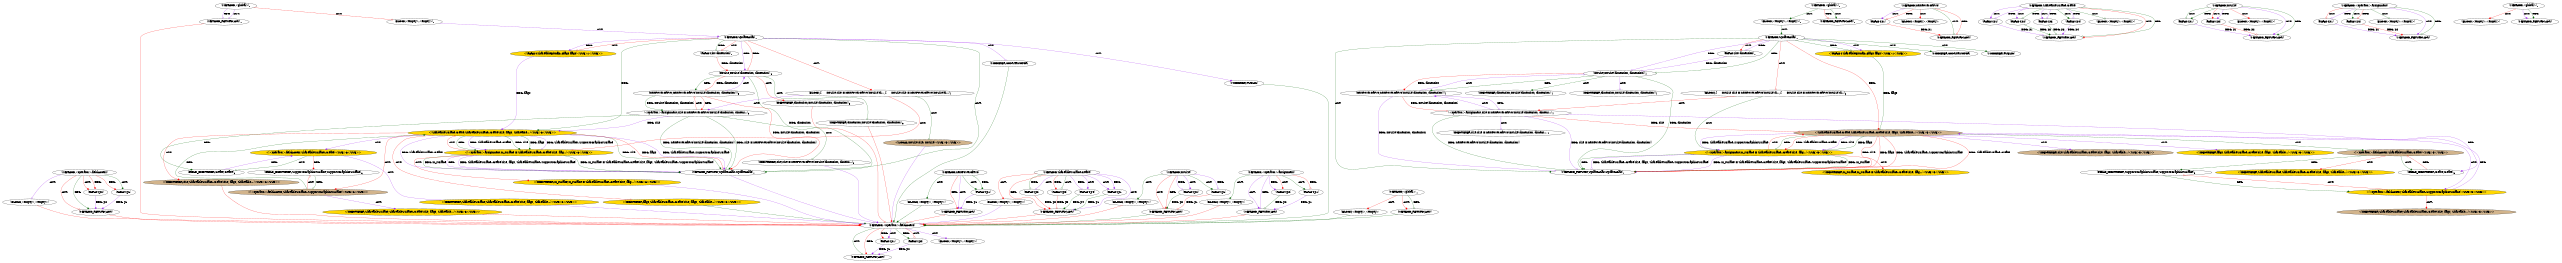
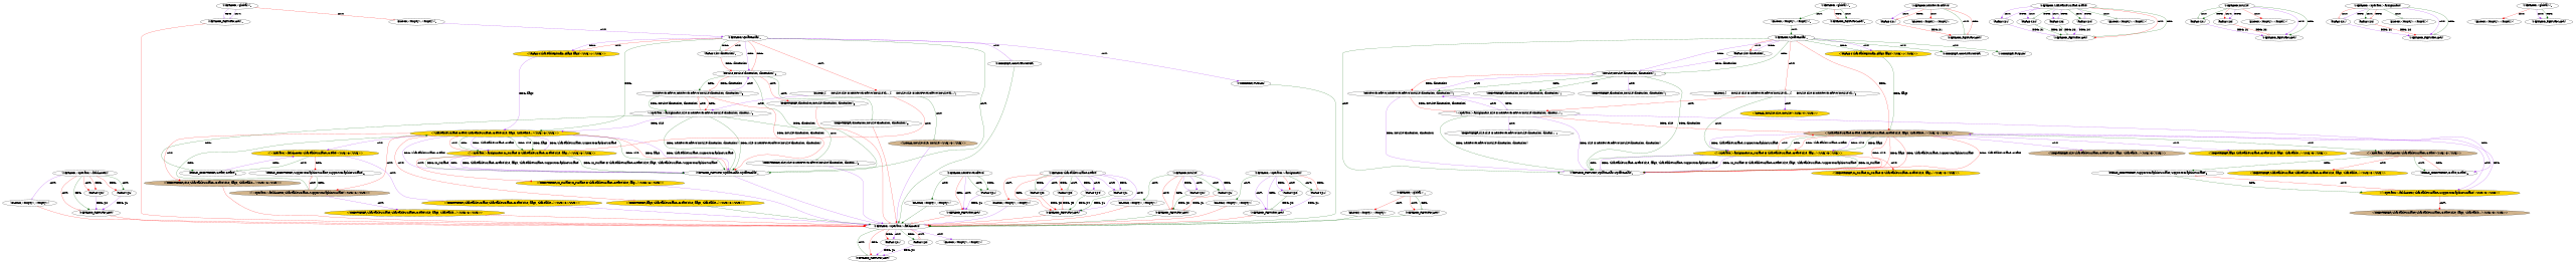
  digraph {
    edge [color=purple arrowhead=odot]
    n1 [label=<(METHOD,&lt;operator&gt;.fieldAccess)>]
    n2 [label=<(PARAM,p1)>]
    n3 [label=<(PARAM,p2)>]
    n4 [label=<(BLOCK,&lt;empty&gt;,&lt;empty&gt;)>]
    n5 [label=<(METHOD_RETURN,ANY)>]
    n6 [label=<(METHOD,&lt;global&gt;)<SUB>1</SUB>>]
    n7 [label=<(BLOCK,&lt;empty&gt;,&lt;empty&gt;)<SUB>1</SUB>>]
    n8 [label=<(METHOD_RETURN,ANY)<SUB>1</SUB>>]
    n9 [label=<(METHOD,UpdateAtlas)<SUB>1</SUB>>]
    n10 [label=<(PARAM,int dimension)<SUB>1</SUB>>]
    n11 [label="<(PARAM,ShareableBitmap::Flags flags)<SUB>1</SUB>>" style=filled fillcolor=gold]
    n12 [label=<(BLOCK,{      IntSize size = nextPowerOfTwo(IntSize(di...,{      IntSize size = nextPowerOfTwo(IntSize(di...)<SUB>3</SUB>>]
    n13 [label=<(IntSize,IntSize(dimension, dimension))<SUB>4</SUB>>]
    n14 [label="<(ShareableSurface.create,ShareableSurface::create(size, flags, Shareable...)<SUB>5</SUB>>" style=filled fillcolor=tan]
    n15 [label=<(MODIFIER,CONSTRUCTOR)>]
    n16 [label=<(MODIFIER,PUBLIC)>]
    n17 [label=<(METHOD_RETURN,UpdateAtlas.UpdateAtlas)<SUB>1</SUB>>]
+   n18 [label="<(LOCAL,IntSize size: IntSize)<SUB>4</SUB>>" style=filled fillcolor=gold]
    n19 [label=<(&lt;operator&gt;.assignment,size = nextPowerOfTwo(IntSize(dimension, dimens...)<SUB>4</SUB>>]
    n20 [label="<(&lt;operator&gt;.assignment,m_surface = ShareableSurface::create(size, flag...)<SUB>5</SUB>>" style=filled fillcolor=gold]
    n21 [label=<(IDENTIFIER,size,size = nextPowerOfTwo(IntSize(dimension, dimens...)<SUB>4</SUB>>]
    n22 [label=<(nextPowerOfTwo,nextPowerOfTwo(IntSize(dimension, dimension)))<SUB>4</SUB>>]
    n23 [label=<(FIELD_IDENTIFIER,create,create)<SUB>5</SUB>>]
    n24 [label=<(IDENTIFIER,dimension,IntSize(dimension, dimension))<SUB>4</SUB>>]
    n25 [label=<(IDENTIFIER,dimension,IntSize(dimension, dimension))<SUB>4</SUB>>]
    n26 [label="<(IDENTIFIER,m_surface,m_surface = ShareableSurface::create(size, flag...)<SUB>5</SUB>>" style=filled fillcolor=gold]
    n27 [label="<(&lt;operator&gt;.fieldAccess,ShareableSurface::create)<SUB>5</SUB>>" style=filled fillcolor=tan]
    n28 [label="<(IDENTIFIER,size,ShareableSurface::create(size, flags, Shareable...)<SUB>5</SUB>>" style=filled fillcolor=tan]
    n29 [label="<(IDENTIFIER,flags,ShareableSurface::create(size, flags, Shareable...)<SUB>5</SUB>>" style=filled fillcolor=gold]
    n30 [label="<(&lt;operator&gt;.fieldAccess,ShareableSurface::SupportsGraphicsSurface)<SUB>5</SUB>>" style=filled fillcolor=gold]
    n31 [label="<(IDENTIFIER,ShareableSurface,ShareableSurface::create(size, flags, Shareable...)<SUB>5</SUB>>" style=filled fillcolor=gold]
    n32 [label=<(FIELD_IDENTIFIER,SupportsGraphicsSurface,SupportsGraphicsSurface)<SUB>5</SUB>>]
    n33 [label="<(IDENTIFIER,ShareableSurface,ShareableSurface::create(size, flags, Shareable...)<SUB>5</SUB>>" style=filled fillcolor=tan]
    n34 [label=<(METHOD,nextPowerOfTwo)>]
    n35 [label=<(PARAM,p1)>]
    n36 [label=<(BLOCK,&lt;empty&gt;,&lt;empty&gt;)>]
    n37 [label=<(METHOD_RETURN,ANY)>]
    n38 [label=<(METHOD,ShareableSurface.create)>]
    n39 [label=<(PARAM,p1)>]
    n40 [label=<(PARAM,p2)>]
    n41 [label=<(PARAM,p3)>]
    n42 [label=<(PARAM,p4)>]
    n43 [label=<(BLOCK,&lt;empty&gt;,&lt;empty&gt;)>]
    n44 [label=<(METHOD_RETURN,ANY)>]
    n45 [label=<(METHOD,IntSize)>]
    n46 [label=<(PARAM,p1)>]
    n47 [label=<(PARAM,p2)>]
    n48 [label=<(BLOCK,&lt;empty&gt;,&lt;empty&gt;)>]
    n49 [label=<(METHOD_RETURN,ANY)>]
    n50 [label=<(METHOD,&lt;operator&gt;.assignment)>]
    n51 [label=<(PARAM,p1)>]
    n52 [label=<(PARAM,p2)>]
    n53 [label=<(BLOCK,&lt;empty&gt;,&lt;empty&gt;)>]
    n54 [label=<(METHOD_RETURN,ANY)>]
    n55 [label=<(METHOD,&lt;global&gt;)<SUB>1</SUB>>]
    n56 [label=<(BLOCK,&lt;empty&gt;,&lt;empty&gt;)>]
    n57 [label=<(METHOD_RETURN,ANY)>]
    n58 [label=<(METHOD,&lt;operator&gt;.fieldAccess)>]
    n59 [label=<(PARAM,p1)>]
    n60 [label=<(PARAM,p2)>]
    n61 [label=<(BLOCK,&lt;empty&gt;,&lt;empty&gt;)>]
    n62 [label=<(METHOD_RETURN,ANY)>]
    n63 [label=<(METHOD,&lt;global&gt;)<SUB>1</SUB>>]
    n64 [label=<(BLOCK,&lt;empty&gt;,&lt;empty&gt;)<SUB>1</SUB>>]
    n65 [label=<(METHOD_RETURN,ANY)<SUB>1</SUB>>]
    n66 [label=<(METHOD,UpdateAtlas)<SUB>1</SUB>>]
    n67 [label=<(PARAM,int dimension)<SUB>1</SUB>>]
    n68 [label="<(PARAM,ShareableBitmap::Flags flags)<SUB>1</SUB>>" style=filled fillcolor=gold]
    n69 [label=<(BLOCK,{      IntSize size = nextPowerOfTwo(IntSize(di...,{      IntSize size = nextPowerOfTwo(IntSize(di...)<SUB>4</SUB>>]
    n70 [label=<(IntSize,IntSize(dimension, dimension))<SUB>5</SUB>>]
    n71 [label="<(ShareableSurface.create,ShareableSurface::create(size, flags, Shareable...)<SUB>6</SUB>>" style=filled fillcolor=gold]
    n72 [label=<(MODIFIER,CONSTRUCTOR)>]
    n73 [label=<(MODIFIER,PUBLIC)>]
    n74 [label=<(METHOD_RETURN,UpdateAtlas.UpdateAtlas)<SUB>1</SUB>>]
    n75 [label="<(LOCAL,IntSize size: IntSize)<SUB>5</SUB>>" style=filled fillcolor=tan]
    n76 [label=<(&lt;operator&gt;.assignment,size = nextPowerOfTwo(IntSize(dimension, dimens...)<SUB>5</SUB>>]
    n77 [label="<(&lt;operator&gt;.assignment,m_surface = ShareableSurface::create(size, flag...)<SUB>6</SUB>>" style=filled fillcolor=gold]
    n78 [label=<(IDENTIFIER,size,size = nextPowerOfTwo(IntSize(dimension, dimens...)<SUB>5</SUB>>]
    n79 [label=<(nextPowerOfTwo,nextPowerOfTwo(IntSize(dimension, dimension)))<SUB>5</SUB>>]
    n80 [label=<(FIELD_IDENTIFIER,create,create)<SUB>6</SUB>>]
    n81 [label=<(IDENTIFIER,dimension,IntSize(dimension, dimension))<SUB>5</SUB>>]
    n82 [label=<(IDENTIFIER,dimension,IntSize(dimension, dimension))<SUB>5</SUB>>]
    n83 [label="<(IDENTIFIER,m_surface,m_surface = ShareableSurface::create(size, flag...)<SUB>6</SUB>>" style=filled fillcolor=gold]
    n84 [label="<(&lt;operator&gt;.fieldAccess,ShareableSurface::create)<SUB>6</SUB>>" style=filled fillcolor=gold]
    n85 [label="<(IDENTIFIER,size,ShareableSurface::create(size, flags, Shareable...)<SUB>6</SUB>>" style=filled fillcolor=tan]
    n86 [label="<(IDENTIFIER,flags,ShareableSurface::create(size, flags, Shareable...)<SUB>6</SUB>>" style=filled fillcolor=gold]
    n87 [label="<(&lt;operator&gt;.fieldAccess,ShareableSurface::SupportsGraphicsSurface)<SUB>6</SUB>>" style=filled fillcolor=tan]
    n88 [label="<(IDENTIFIER,ShareableSurface,ShareableSurface::create(size, flags, Shareable...)<SUB>6</SUB>>" style=filled fillcolor=gold]
    n89 [label=<(FIELD_IDENTIFIER,SupportsGraphicsSurface,SupportsGraphicsSurface)<SUB>6</SUB>>]
    n90 [label="<(IDENTIFIER,ShareableSurface,ShareableSurface::create(size, flags, Shareable...)<SUB>6</SUB>>" style=filled fillcolor=gold]
    n91 [label=<(METHOD,nextPowerOfTwo)>]
    n92 [label=<(PARAM,p1)>]
    n93 [label=<(BLOCK,&lt;empty&gt;,&lt;empty&gt;)>]
    n94 [label=<(METHOD_RETURN,ANY)>]
    n95 [label=<(METHOD,ShareableSurface.create)>]
    n96 [label=<(PARAM,p1)>]
    n97 [label=<(PARAM,p2)>]
    n98 [label=<(PARAM,p3)>]
    n99 [label=<(PARAM,p4)>]
    n100 [label=<(BLOCK,&lt;empty&gt;,&lt;empty&gt;)>]
    n101 [label=<(METHOD_RETURN,ANY)>]
    n102 [label=<(METHOD,IntSize)>]
    n103 [label=<(PARAM,p1)>]
    n104 [label=<(PARAM,p2)>]
    n105 [label=<(BLOCK,&lt;empty&gt;,&lt;empty&gt;)>]
    n106 [label=<(METHOD_RETURN,ANY)>]
    n107 [label=<(METHOD,&lt;operator&gt;.assignment)>]
    n108 [label=<(PARAM,p1)>]
    n109 [label=<(PARAM,p2)>]
    n110 [label=<(BLOCK,&lt;empty&gt;,&lt;empty&gt;)>]
    n111 [label=<(METHOD_RETURN,ANY)>]
    n112 [label=<(METHOD,&lt;global&gt;)<SUB>1</SUB>>]
    n113 [label=<(BLOCK,&lt;empty&gt;,&lt;empty&gt;)>]
    n114 [label=<(METHOD_RETURN,ANY)>]
    n1 -> n2 [label="AST: " arrowhead=diamond]
    n1 -> n2 [label="DDG: " color=red arrowhead=diamond]
    n1 -> n3 [label="AST: " color=red]
    n1 -> n3 [label="DDG: " color=darkgreen arrowhead=diamond]
    n1 -> n4 [label="AST: " arrowhead=dot]
    n1 -> n5 [label="AST: " color=darkgreen]
    n1 -> n5 [label="CFG: " color=red arrowhead=dot]
    n2 -> n5 [label="DDG: p1" arrowhead=diamond]
    n3 -> n5 [label="DDG: p2" arrowhead=dot]
    n6 -> n7 [label="AST: " color=darkgreen arrowhead=dot]
    n6 -> n8 [label="AST: " color=darkgreen arrowhead=diamond]
    n6 -> n8 [label="CFG: " color=red]
    n7 -> n9 [label="AST: " color=darkgreen arrowhead=diamond]
    n9 -> n10 [label="AST: " color=red arrowhead=dot]
    n9 -> n10 [label="DDG: "]
    n9 -> n11 [label="AST: " arrowhead=dot]
    n9 -> n11 [label="DDG: " color=darkgreen]
    n9 -> n12 [label="AST: " color=red]
    n9 -> n13 [label="CFG: " color=darkgreen]
    n9 -> n13 [label="DDG: "]
    n9 -> n14 [label="DDG: " color=red arrowhead=dot]
    n9 -> n15 [label="AST: " color=darkgreen arrowhead=diamond]
    n9 -> n16 [label="AST: " color=darkgreen arrowhead=diamond]
    n9 -> n17 [label="AST: " color=darkgreen arrowhead=dot]
    n10 -> n13 [label="DDG: dimension"]
    n11 -> n14 [label="DDG: flags" color=darkgreen]
+   n12 -> n18 [label="AST: " arrowhead=diamond]
    n12 -> n19 [label="AST: " color=red arrowhead=diamond]
    n12 -> n20 [label="AST: " color=darkgreen arrowhead=dot]
    n13 -> n17 [label="DDG: dimension" color=darkgreen arrowhead=dot]
    n13 -> n22 [label="CFG: " color=darkgreen arrowhead=diamond]
    n13 -> n22 [label="DDG: dimension" color=red arrowhead=dot]
    n13 -> n24 [label="AST: " color=darkgreen arrowhead=dot]
    n13 -> n25 [label="AST: "]
    n14 -> n17 [label="DDG: ShareableSurface::create" color=red]
    n14 -> n17 [label="DDG: size" color=red]
    n14 -> n17 [label="DDG: flags" color=red]
    n14 -> n17 [label="DDG: ShareableSurface::SupportsGraphicsSurface" color=red]
    n14 -> n20 [label="CFG: " color=darkgreen]
    n14 -> n20 [label="DDG: ShareableSurface::create" color=red arrowhead=dot]
    n14 -> n20 [label="DDG: size" arrowhead=dot]
    n14 -> n20 [label="DDG: flags" color=darkgreen]
    n14 -> n20 [label="DDG: ShareableSurface::SupportsGraphicsSurface" arrowhead=dot]
    n14 -> n27 [label="AST: " color=darkgreen arrowhead=dot]
    n14 -> n28 [label="AST: " arrowhead=diamond]
    n14 -> n29 [label="AST: " arrowhead=dot]
    n14 -> n30 [label="AST: " arrowhead=dot]
    n19 -> n14 [label="DDG: size" color=red]
    n19 -> n17 [label="DDG: nextPowerOfTwo(IntSize(dimension, dimension))" color=darkgreen]
    n19 -> n17 [label="DDG: size = nextPowerOfTwo(IntSize(dimension, dimension))"]
    n19 -> n21 [label="AST: "]
    n19 -> n22 [label="AST: " arrowhead=diamond]
    n19 -> n23 [label="CFG: " arrowhead=diamond]
    n20 -> n14 [label="AST: " color=red arrowhead=dot]
    n20 -> n17 [label="CFG: " color=darkgreen arrowhead=dot]
    n20 -> n17 [label="DDG: ShareableSurface::create(size, flags, ShareableSurface::SupportsGraphicsSurface)"]
    n20 -> n17 [label="DDG: m_surface = ShareableSurface::create(size, flags, ShareableSurface::SupportsGraphicsSurface)" arrowhead=diamond]
    n20 -> n17 [label="DDG: m_surface" color=darkgreen arrowhead=diamond]
    n20 -> n26 [label="AST: " color=red arrowhead=diamond]
    n22 -> n13 [label="AST: "]
    n22 -> n17 [label="DDG: IntSize(dimension, dimension)"]
    n22 -> n19 [label="CFG: "]
    n22 -> n19 [label="DDG: IntSize(dimension, dimension)" color=red]
    n23 -> n27 [label="CFG: " color=red]
    n27 -> n23 [label="AST: " color=darkgreen arrowhead=dot]
    n27 -> n31 [label="AST: " color=red arrowhead=dot]
    n27 -> n32 [label="CFG: " color=darkgreen arrowhead=dot]
    n30 -> n14 [label="CFG: " arrowhead=dot]
    n30 -> n32 [label="AST: " color=red]
    n30 -> n33 [label="AST: " color=red arrowhead=diamond]
    n32 -> n30 [label="CFG: " color=darkgreen arrowhead=diamond]
    n34 -> n35 [label="AST: " arrowhead=dot]
    n34 -> n35 [label="DDG: " color=red]
    n34 -> n36 [label="AST: " color=red arrowhead=diamond]
    n34 -> n37 [label="AST: " color=darkgreen]
    n34 -> n37 [label="CFG: " color=red]
    n35 -> n37 [label="DDG: p1" color=red arrowhead=diamond]
    n38 -> n39 [label="AST: " arrowhead=diamond]
    n38 -> n39 [label="DDG: "]
    n38 -> n40 [label="AST: " arrowhead=dot]
    n38 -> n40 [label="DDG: " color=darkgreen]
    n38 -> n41 [label="AST: " arrowhead=dot]
    n38 -> n41 [label="DDG: "]
    n38 -> n42 [label="AST: " color=darkgreen arrowhead=diamond]
    n38 -> n42 [label="DDG: "]
    n38 -> n43 [label="AST: " color=darkgreen]
    n38 -> n44 [label="AST: " color=red arrowhead=dot]
    n38 -> n44 [label="CFG: " color=darkgreen]
    n39 -> n44 [label="DDG: p1"]
    n40 -> n44 [label="DDG: p2" color=darkgreen arrowhead=dot]
    n41 -> n44 [label="DDG: p3" color=darkgreen]
    n42 -> n44 [label="DDG: p4" arrowhead=diamond]
    n45 -> n46 [label="AST: " color=darkgreen]
    n45 -> n46 [label="DDG: " color=darkgreen arrowhead=diamond]
    n45 -> n47 [label="AST: " color=red arrowhead=dot]
    n45 -> n47 [label="DDG: " arrowhead=dot]
    n45 -> n48 [label="AST: " color=red arrowhead=diamond]
    n45 -> n49 [label="AST: " arrowhead=diamond]
    n45 -> n49 [label="CFG: " color=darkgreen arrowhead=dot]
    n46 -> n49 [label="DDG: p1" arrowhead=dot]
    n47 -> n49 [label="DDG: p2" color=red]
    n50 -> n51 [label="AST: " color=red]
    n50 -> n51 [label="DDG: "]
    n50 -> n52 [label="AST: " color=darkgreen arrowhead=dot]
    n50 -> n52 [label="DDG: " color=red]
    n50 -> n53 [label="AST: " color=darkgreen]
    n50 -> n54 [label="AST: " arrowhead=diamond]
    n50 -> n54 [label="CFG: " color=darkgreen]
    n51 -> n54 [label="DDG: p1" arrowhead=dot]
    n52 -> n54 [label="DDG: p2" color=red arrowhead=dot]
    n55 -> n56 [label="AST: " color=red arrowhead=diamond]
    n55 -> n57 [label="AST: " arrowhead=diamond]
    n55 -> n57 [label="CFG: " color=darkgreen arrowhead=diamond]
    n58 -> n59 [label="AST: " color=darkgreen arrowhead=dot]
    n58 -> n59 [label="DDG: " color=red arrowhead=diamond]
    n58 -> n60 [label="AST: " color=red arrowhead=diamond]
    n58 -> n60 [label="DDG: " color=red arrowhead=diamond]
    n58 -> n61 [label="AST: "]
    n58 -> n62 [label="AST: " color=red]
    n58 -> n62 [label="CFG: " color=darkgreen arrowhead=diamond]
    n59 -> n62 [label="DDG: p1" arrowhead=diamond]
    n60 -> n62 [label="DDG: p2" arrowhead=dot]
    n61 -> n1 [color=red arrowhead=dot]
    n62 -> n1 [color=red arrowhead=dot]
    n63 -> n64 [label="AST: " color=red]
    n63 -> n65 [label="AST: "]
    n63 -> n65 [label="CFG: "]
    n64 -> n66 [label="AST: " arrowhead=dot]
    n65 -> n1 [color=red]
    n66 -> n67 [label="AST: " color=red]
    n66 -> n67 [label="DDG: " color=darkgreen]
    n66 -> n68 [label="AST: " color=red]
    n66 -> n68 [label="DDG: " arrowhead=dot]
    n66 -> n69 [label="AST: " color=red arrowhead=diamond]
    n66 -> n70 [label="CFG: " arrowhead=dot]
    n66 -> n70 [label="DDG: " color=red]
    n66 -> n71 [label="DDG: " color=darkgreen arrowhead=diamond]
    n66 -> n72 [label="AST: "]
    n66 -> n73 [label="AST: " arrowhead=diamond]
    n66 -> n74 [label="AST: " color=darkgreen]
    n67 -> n70 [label="DDG: dimension" color=red arrowhead=dot]
    n68 -> n71 [label="DDG: flags" arrowhead=diamond]
    n69 -> n75 [label="AST: " color=darkgreen]
    n69 -> n76 [label="AST: " arrowhead=diamond]
    n69 -> n77 [label="AST: " color=red]
    n70 -> n74 [label="DDG: dimension" color=darkgreen arrowhead=dot]
    n70 -> n79 [label="CFG: " color=darkgreen arrowhead=dot]
    n70 -> n79 [label="DDG: dimension" color=red]
    n70 -> n81 [label="AST: " color=red arrowhead=diamond]
    n70 -> n82 [label="AST: " color=darkgreen]
    n71 -> n74 [label="DDG: ShareableSurface::create"]
    n71 -> n74 [label="DDG: size" color=darkgreen arrowhead=diamond]
    n71 -> n74 [label="DDG: flags" color=red]
    n71 -> n74 [label="DDG: ShareableSurface::SupportsGraphicsSurface" arrowhead=dot]
    n71 -> n77 [label="CFG: " color=darkgreen arrowhead=diamond]
    n71 -> n77 [label="DDG: ShareableSurface::create" arrowhead=dot]
    n71 -> n77 [label="DDG: size" color=darkgreen arrowhead=diamond]
    n71 -> n77 [label="DDG: flags" color=darkgreen arrowhead=dot]
    n71 -> n77 [label="DDG: ShareableSurface::SupportsGraphicsSurface"]
    n71 -> n84 [label="AST: " arrowhead=diamond]
    n71 -> n85 [label="AST: " color=red arrowhead=dot]
    n71 -> n86 [label="AST: " color=red]
    n71 -> n87 [label="AST: " color=red arrowhead=diamond]
    n72 -> n1 [color=darkgreen arrowhead=diamond]
    n73 -> n1 [color=darkgreen arrowhead=diamond]
    n74 -> n1
    n75 -> n1
    n76 -> n71 [label="DDG: size" arrowhead=dot]
    n76 -> n74 [label="DDG: nextPowerOfTwo(IntSize(dimension, dimension))" color=darkgreen]
    n76 -> n74 [label="DDG: size = nextPowerOfTwo(IntSize(dimension, dimension))" color=darkgreen arrowhead=diamond]
    n76 -> n78 [label="AST: " color=darkgreen]
    n76 -> n79 [label="AST: " color=red]
    n76 -> n80 [label="CFG: " color=darkgreen arrowhead=diamond]
    n77 -> n71 [label="AST: " color=red]
    n77 -> n74 [label="CFG: " arrowhead=dot]
    n77 -> n74 [label="DDG: ShareableSurface::create(size, flags, ShareableSurface::SupportsGraphicsSurface)" arrowhead=diamond]
    n77 -> n74 [label="DDG: m_surface = ShareableSurface::create(size, flags, ShareableSurface::SupportsGraphicsSurface)" color=darkgreen arrowhead=dot]
    n77 -> n74 [label="DDG: m_surface" color=darkgreen arrowhead=dot]
    n77 -> n83 [label="AST: " color=red arrowhead=dot]
    n78 -> n1 [arrowhead=dot]
    n79 -> n70 [label="AST: " arrowhead=diamond]
    n79 -> n74 [label="DDG: IntSize(dimension, dimension)" color=red arrowhead=diamond]
    n79 -> n76 [label="CFG: " color=red arrowhead=dot]
    n79 -> n76 [label="DDG: IntSize(dimension, dimension)" color=darkgreen arrowhead=dot]
    n80 -> n84 [label="CFG: " arrowhead=dot]
    n81 -> n1 [color=red]
    n82 -> n1 [color=red arrowhead=diamond]
    n83 -> n1
    n84 -> n80 [label="AST: " color=darkgreen]
    n84 -> n88 [label="AST: "]
    n84 -> n89 [label="CFG: " color=red arrowhead=dot]
    n85 -> n1 [color=red arrowhead=dot]
    n86 -> n1 [color=darkgreen arrowhead=diamond]
    n87 -> n71 [label="CFG: " color=darkgreen arrowhead=diamond]
    n87 -> n89 [label="AST: " color=red]
    n87 -> n90 [label="AST: " arrowhead=diamond]
    n88 -> n1
    n89 -> n87 [label="CFG: " color=darkgreen]
    n90 -> n1 [color=red arrowhead=dot]
    n91 -> n92 [label="AST: " color=darkgreen arrowhead=diamond]
    n91 -> n92 [label="DDG: " color=darkgreen arrowhead=dot]
    n91 -> n93 [label="AST: " color=darkgreen arrowhead=diamond]
    n91 -> n94 [label="AST: " arrowhead=diamond]
    n91 -> n94 [label="CFG: " color=red arrowhead=dot]
    n92 -> n94 [label="DDG: p1" arrowhead=diamond]
    n93 -> n1 [color=darkgreen arrowhead=diamond]
    n94 -> n1 [color=red]
    n95 -> n96 [label="AST: " arrowhead=diamond]
    n95 -> n96 [label="DDG: " arrowhead=diamond]
    n95 -> n97 [label="AST: "]
    n95 -> n97 [label="DDG: " color=darkgreen]
    n95 -> n98 [label="AST: " color=darkgreen]
    n95 -> n98 [label="DDG: " color=red arrowhead=dot]
    n95 -> n99 [label="AST: " arrowhead=diamond]
    n95 -> n99 [label="DDG: "]
    n95 -> n100 [label="AST: " color=red arrowhead=dot]
    n95 -> n101 [label="AST: " arrowhead=dot]
    n95 -> n101 [label="CFG: " color=red arrowhead=dot]
    n96 -> n101 [label="DDG: p1" color=darkgreen arrowhead=diamond]
    n97 -> n101 [label="DDG: p2" color=red arrowhead=diamond]
    n98 -> n101 [label="DDG: p3" color=red]
    n99 -> n101 [label="DDG: p4" color=darkgreen arrowhead=diamond]
    n100 -> n1
    n101 -> n1 [color=red]
    n102 -> n103 [label="AST: " color=darkgreen arrowhead=diamond]
    n102 -> n103 [label="DDG: "]
    n102 -> n104 [label="AST: " arrowhead=dot]
    n102 -> n104 [label="DDG: "]
    n102 -> n105 [label="AST: " color=darkgreen arrowhead=dot]
    n102 -> n106 [label="AST: " color=red]
    n102 -> n106 [label="CFG: " color=red arrowhead=diamond]
    n103 -> n106 [label="DDG: p1" color=red]
    n104 -> n106 [label="DDG: p2" color=darkgreen arrowhead=diamond]
    n105 -> n1 [color=red arrowhead=diamond]
    n106 -> n1 [color=darkgreen arrowhead=dot]
    n107 -> n108 [label="AST: " color=darkgreen arrowhead=diamond]
    n107 -> n108 [label="DDG: " color=red]
    n107 -> n109 [label="AST: " color=red arrowhead=diamond]
    n107 -> n109 [label="DDG: " arrowhead=dot]
    n107 -> n110 [label="AST: " color=darkgreen arrowhead=diamond]
    n107 -> n111 [label="AST: " arrowhead=diamond]
    n107 -> n111 [label="CFG: "]
    n108 -> n111 [label="DDG: p1" arrowhead=dot]
    n109 -> n111 [label="DDG: p2" color=darkgreen]
    n110 -> n1 [color=red arrowhead=dot]
    n111 -> n1 [color=red]
    n112 -> n113 [label="AST: " color=red arrowhead=diamond]
    n112 -> n114 [label="AST: " color=red arrowhead=dot]
    n112 -> n114 [label="CFG: " color=darkgreen]
    n113 -> n1 [color=darkgreen arrowhead=diamond]
    n114 -> n1 [color=darkgreen arrowhead=dot]
  }
